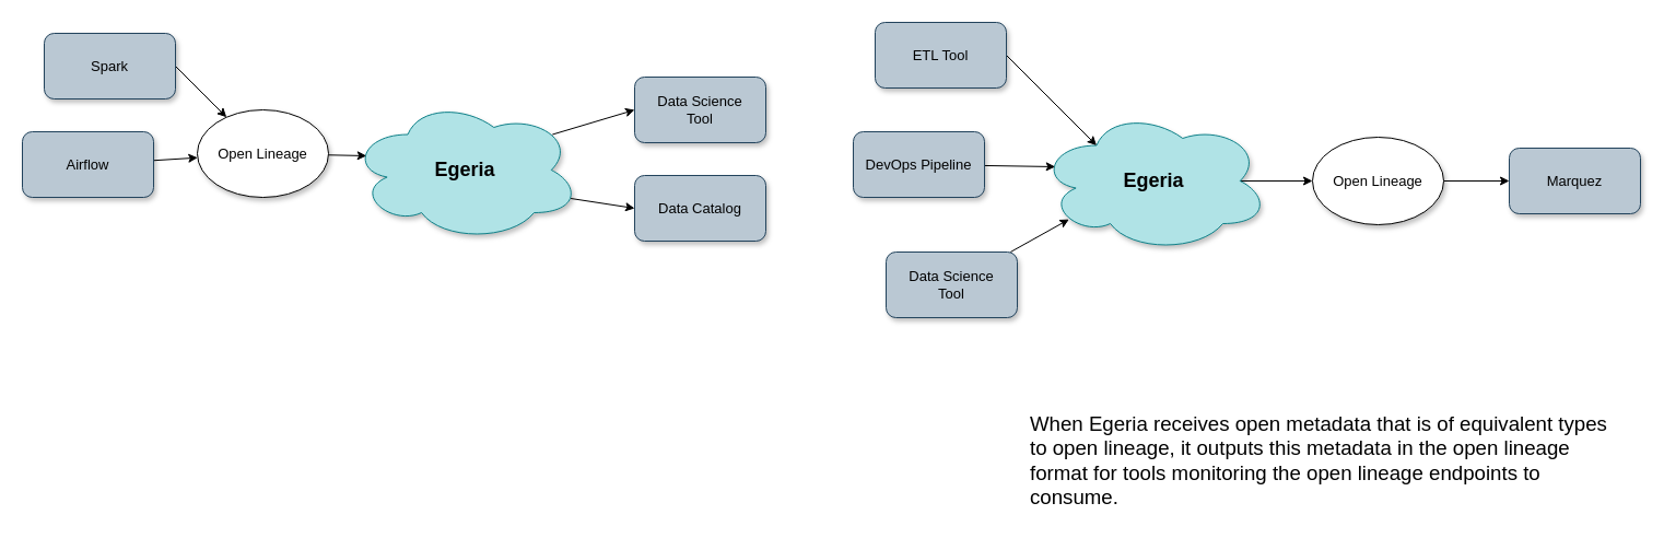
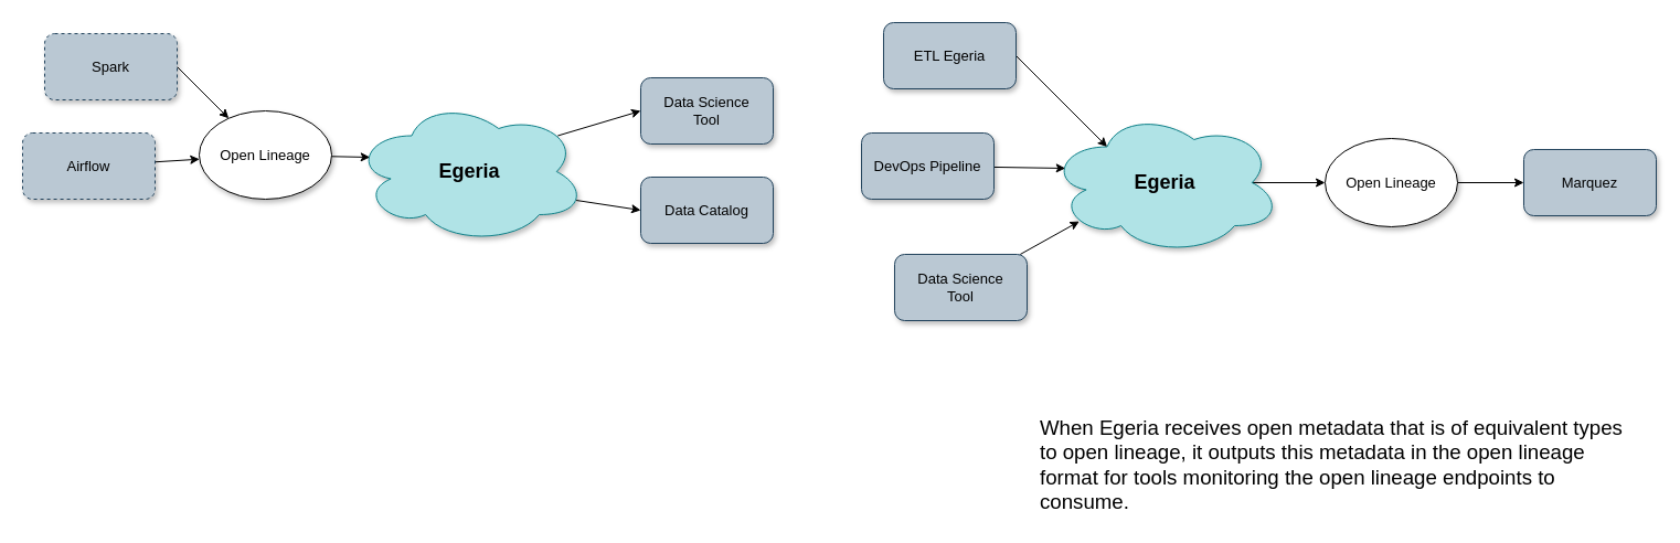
  <mxCell id="0" />
  <mxCell id="1" parent="0" />
  <mxCell id="2" style="edgeStyle=none;rounded=0;orthogonalLoop=1;jettySize=auto;html=1;exitX=0.96;exitY=0.7;exitDx=0;exitDy=0;exitPerimeter=0;fontSize=13;entryX=0;entryY=0.5;entryDx=0;entryDy=0;" parent="1" source="4" target="6" edge="1"><mxGeometry relative="1" as="geometry"><mxPoint x="298.607" y="229.381" as="targetPoint" /></mxGeometry></mxCell>
  <mxCell id="3" style="edgeStyle=none;rounded=0;orthogonalLoop=1;jettySize=auto;html=1;exitX=0.88;exitY=0.25;exitDx=0;exitDy=0;exitPerimeter=0;entryX=0;entryY=0.5;entryDx=0;entryDy=0;fontSize=13;" parent="1" source="4" target="5" edge="1"><mxGeometry relative="1" as="geometry" /></mxCell>
  <mxCell id="4" value="Egeria" style="ellipse;shape=cloud;whiteSpace=wrap;html=1;fontStyle=1;fontSize=18;fillColor=#b0e3e6;strokeColor=#0e8088;shadow=1;" parent="1" vertex="1"><mxGeometry x="320" y="90" width="210" height="130" as="geometry" /></mxCell>
  <mxCell id="5" value="Data Science&lt;br&gt;Tool" style="rounded=1;whiteSpace=wrap;html=1;fontSize=13;fillColor=#bac8d3;strokeColor=#23445d;shadow=1;" parent="1" vertex="1"><mxGeometry x="580" y="70" width="120" height="60" as="geometry" /></mxCell>
  <mxCell id="6" value="Data Catalog" style="rounded=1;whiteSpace=wrap;html=1;fontSize=13;fillColor=#bac8d3;strokeColor=#23445d;shadow=1;" parent="1" vertex="1"><mxGeometry x="580" y="160" width="120" height="60" as="geometry" /></mxCell>
  <mxCell id="7" style="edgeStyle=none;rounded=0;orthogonalLoop=1;jettySize=auto;html=1;entryX=0.07;entryY=0.4;entryDx=0;entryDy=0;entryPerimeter=0;fontSize=13;" parent="1" source="8" target="4" edge="1"><mxGeometry relative="1" as="geometry" /></mxCell>
  <mxCell id="8" value="Open Lineage" style="ellipse;whiteSpace=wrap;html=1;shadow=1;fontSize=13;" parent="1" vertex="1"><mxGeometry x="180" y="100" width="120" height="80" as="geometry" /></mxCell>
  <mxCell id="9" style="rounded=0;orthogonalLoop=1;jettySize=auto;html=1;exitX=1;exitY=0.5;exitDx=0;exitDy=0;fontSize=13;" parent="1" source="10" target="8" edge="1"><mxGeometry relative="1" as="geometry" /></mxCell>
- <mxCell id="10" value="Spark" style="rounded=1;whiteSpace=wrap;html=1;fontSize=13;fillColor=#bac8d3;strokeColor=#23445d;shadow=1;" parent="1" vertex="1"><mxGeometry x="40" y="30" width="120" height="60" as="geometry" /></mxCell>
+ <mxCell id="10" value="Spark" style="rounded=1;whiteSpace=wrap;html=1;fontSize=13;fillColor=#bac8d3;strokeColor=#23445d;shadow=1;dashed=1;" parent="1" vertex="1"><mxGeometry x="40" y="30" width="120" height="60" as="geometry" /></mxCell>
  <mxCell id="11" style="edgeStyle=none;rounded=0;orthogonalLoop=1;jettySize=auto;html=1;fontSize=13;" parent="1" source="12" target="8" edge="1"><mxGeometry relative="1" as="geometry" /></mxCell>
- <mxCell id="12" value="Airflow" style="rounded=1;whiteSpace=wrap;html=1;fontSize=13;fillColor=#bac8d3;strokeColor=#23445d;shadow=1;" parent="1" vertex="1"><mxGeometry x="20" y="120" width="120" height="60" as="geometry" /></mxCell>
+ <mxCell id="12" value="Airflow" style="rounded=1;whiteSpace=wrap;html=1;fontSize=13;fillColor=#bac8d3;strokeColor=#23445d;shadow=1;dashed=1;" parent="1" vertex="1"><mxGeometry x="20" y="120" width="120" height="60" as="geometry" /></mxCell>
  <mxCell id="13" style="edgeStyle=none;rounded=0;orthogonalLoop=1;jettySize=auto;html=1;exitX=0.875;exitY=0.5;exitDx=0;exitDy=0;exitPerimeter=0;fontSize=13;" parent="1" source="14" target="23" edge="1"><mxGeometry relative="1" as="geometry" /></mxCell>
  <mxCell id="14" value="Egeria" style="ellipse;shape=cloud;whiteSpace=wrap;html=1;fontStyle=1;fontSize=18;fillColor=#b0e3e6;strokeColor=#0e8088;shadow=1;" parent="1" vertex="1"><mxGeometry x="950" y="100" width="210" height="130" as="geometry" /></mxCell>
  <mxCell id="15" style="edgeStyle=none;rounded=0;orthogonalLoop=1;jettySize=auto;html=1;exitX=1;exitY=0.5;exitDx=0;exitDy=0;entryX=0.25;entryY=0.25;entryDx=0;entryDy=0;entryPerimeter=0;fontSize=13;" parent="1" source="16" target="14" edge="1"><mxGeometry relative="1" as="geometry" /></mxCell>
- <mxCell id="16" value="ETL Tool" style="rounded=1;whiteSpace=wrap;html=1;fontSize=13;fillColor=#bac8d3;strokeColor=#23445d;shadow=1;" parent="1" vertex="1"><mxGeometry x="800" y="20" width="120" height="60" as="geometry" /></mxCell>
+ <mxCell id="16" value="ETL Egeria" style="rounded=1;whiteSpace=wrap;html=1;fontSize=13;fillColor=#bac8d3;strokeColor=#23445d;shadow=1;" parent="1" vertex="1"><mxGeometry x="800" y="20" width="120" height="60" as="geometry" /></mxCell>
  <mxCell id="17" style="edgeStyle=none;rounded=0;orthogonalLoop=1;jettySize=auto;html=1;fontSize=13;entryX=0.07;entryY=0.4;entryDx=0;entryDy=0;entryPerimeter=0;" parent="1" source="18" target="14" edge="1"><mxGeometry relative="1" as="geometry" /></mxCell>
  <mxCell id="18" value="DevOps Pipeline" style="rounded=1;whiteSpace=wrap;html=1;fontSize=13;fillColor=#bac8d3;strokeColor=#23445d;shadow=1;" parent="1" vertex="1"><mxGeometry x="780" y="120" width="120" height="60" as="geometry" /></mxCell>
  <mxCell id="19" style="edgeStyle=none;rounded=0;orthogonalLoop=1;jettySize=auto;html=1;entryX=0.13;entryY=0.77;entryDx=0;entryDy=0;entryPerimeter=0;fontSize=13;" parent="1" source="20" target="14" edge="1"><mxGeometry relative="1" as="geometry" /></mxCell>
  <mxCell id="20" value="Data Science&lt;br&gt;Tool" style="rounded=1;whiteSpace=wrap;html=1;fontSize=13;fillColor=#bac8d3;strokeColor=#23445d;shadow=1;" parent="1" vertex="1"><mxGeometry x="810" y="230" width="120" height="60" as="geometry" /></mxCell>
  <mxCell id="21" value="Marquez" style="rounded=1;whiteSpace=wrap;html=1;fontSize=13;fillColor=#bac8d3;strokeColor=#23445d;shadow=1;" parent="1" vertex="1"><mxGeometry x="1380" y="135" width="120" height="60" as="geometry" /></mxCell>
  <mxCell id="22" style="edgeStyle=none;rounded=0;orthogonalLoop=1;jettySize=auto;html=1;fontSize=13;" parent="1" source="23" target="21" edge="1"><mxGeometry relative="1" as="geometry" /></mxCell>
  <mxCell id="23" value="Open Lineage" style="ellipse;whiteSpace=wrap;html=1;shadow=1;fontSize=13;" parent="1" vertex="1"><mxGeometry x="1200" y="125" width="120" height="80" as="geometry" /></mxCell>
  <mxCell id="24" value="&lt;p dir=&quot;ltr&quot; style=&quot;line-height: 1.2 ; margin-top: 0pt ; margin-bottom: 0pt&quot; id=&quot;docs-internal-guid-af548e2c-7fff-c445-c6e5-830d218a6792&quot;&gt;&lt;span style=&quot;font-size: 14pt; font-family: arial; color: rgb(0, 0, 0); background-color: transparent; font-weight: 400; font-style: normal; font-variant: normal; text-decoration: none; vertical-align: baseline;&quot;&gt;When Egeria receives open metadata that is of equivalent types to open lineage, it outputs this metadata in the open lineage format for tools monitoring the open lineage endpoints to consume.&lt;/span&gt;&lt;/p&gt;" style="text;whiteSpace=wrap;html=1;fontSize=13;" parent="1" vertex="1"><mxGeometry x="940" y="370" width="550" height="100" as="geometry" /></mxCell>
